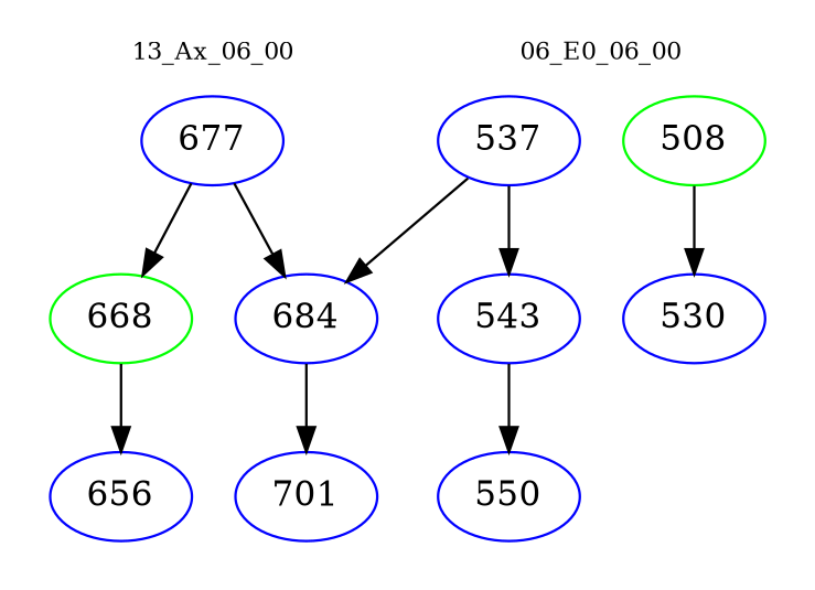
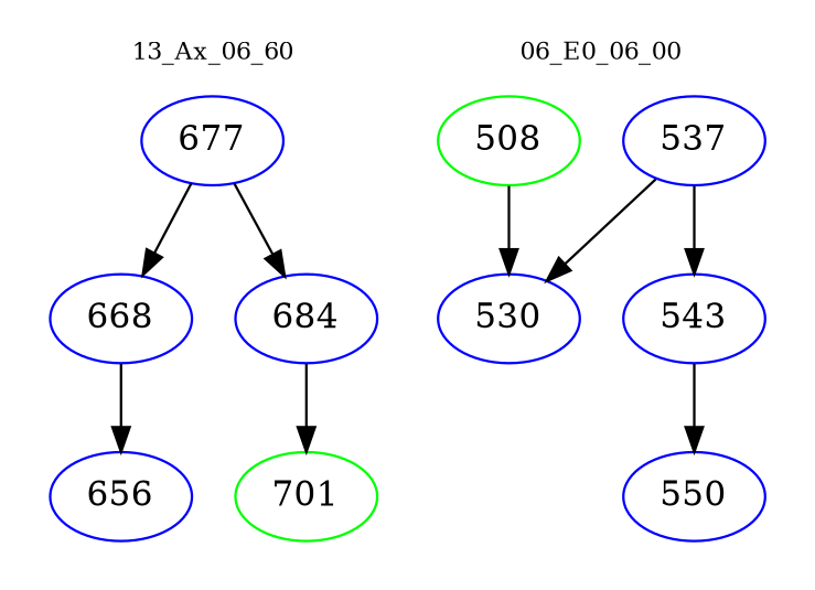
  digraph {
    node [color=blue]
    edge [color=black]
    n1 [label=677]
-   n2 [color=green label=668]
+   n2 [label=668]
    n3 [label=684]
    n4 [label=656]
-   n5 [label=701]
+   n5 [color=green label=701]
    n6 [label=537]
    n7 [label=530]
    n8 [label=543]
    n9 [color=green label=508]
    n10 [label=550]
    subgraph cluster_1 {
      color=white
      fontsize=10
-     label="13_Ax_06_00"
+     label="13_Ax_06_60"
      n1
      n2
      n3
      n4
      n5
    }
    subgraph cluster_2 {
      color=white
      fontsize=10
      label="06_E0_06_00"
      n6
      n7
      n8
      n9
      n10
    }
    n1 -> n2
    n1 -> n3
    n2 -> n4
    n3 -> n5
-   n6 -> n3
+   n6 -> n7
    n6 -> n8
    n8 -> n10
    n9 -> n7
  }
